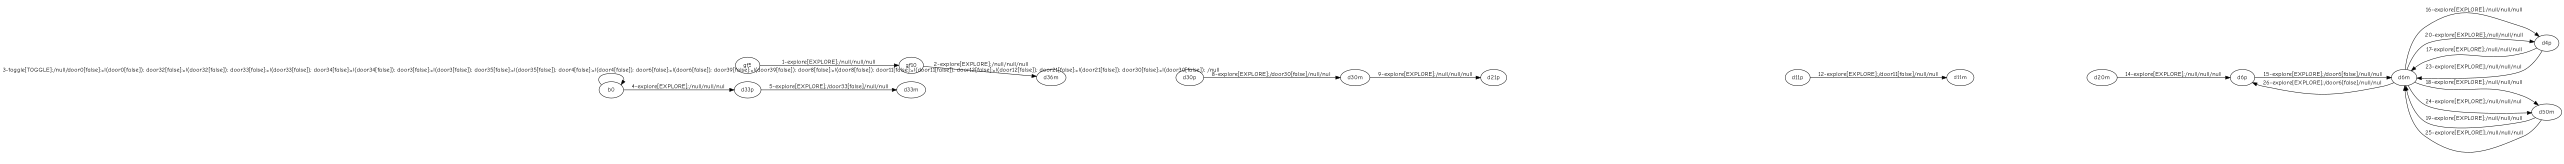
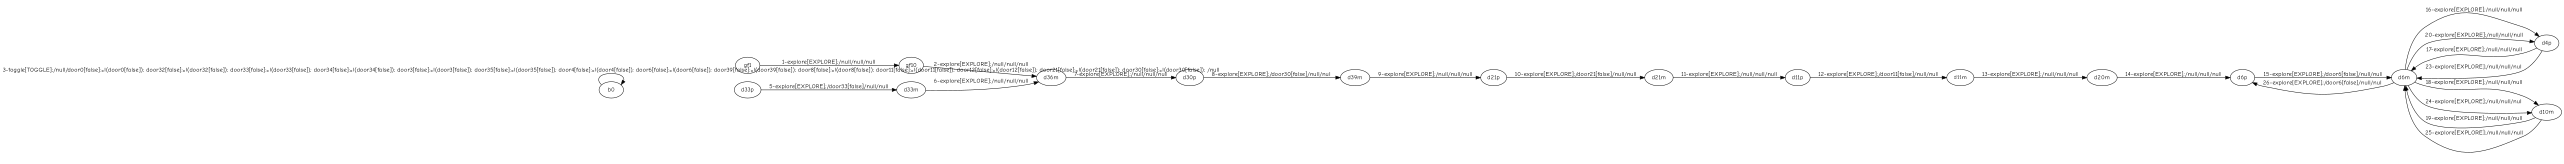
  digraph {
    fontname="Comic Neue"
    rankdir=LR
    node [fontname="Comic Neue"]
    edge [fontname="Comic Neue"]
-   gf5
+   gf5 [label=gf1]
    gf10
    d36m
    b0
    d33p
    d33m
    d30p
-   d30m
+   d30m [label=d39m]
    d21p
+   d21m
    d11p
    d11m
    d20m
    d6p
    d6m
    d4p
-   d10m [label=d50m]
+   d10m
    gf5 -> gf10 [label="1-explore[EXPLORE];/null/null/null"]
    gf10 -> d36m [label="2-explore[EXPLORE];/null/null/null"]
+   d36m -> d30p [label="7-explore[EXPLORE];/null/null/null"]
    b0 -> b0 [label="3-toggle[TOGGLE];/null/door0[false]:=!(door0[false]); door32[false]:=!(door32[false]); door33[false]:=!(door33[false]); door34[false]:=!(door34[false]); door3[false]:=!(door3[false]); door35[false]:=!(door35[false]); door4[false]:=!(door4[false]); door6[false]:=!(door6[false]); door39[false]:=!(door39[false]); door8[false]:=!(door8[false]); door11[false]:=!(door11[false]); door12[false]:=!(door12[false]); door21[false]:=!(door21[false]); door30[false]:=!(door30[false]); /null"]
-   b0 -> d33p [label="4-explore[EXPLORE];/null/null/null"]
    d33p -> d33m [label="5-explore[EXPLORE];/door33[false]/null/null"]
+   d33m -> d36m [label="6-explore[EXPLORE];/null/null/null"]
    d30p -> d30m [label="8-explore[EXPLORE];/door30[false]/null/null"]
    d30m -> d21p [label="9-explore[EXPLORE];/null/null/null"]
+   d21p -> d21m [label="10-explore[EXPLORE];/door21[false]/null/null"]
+   d21m -> d11p [label="11-explore[EXPLORE];/null/null/null"]
    d11p -> d11m [label="12-explore[EXPLORE];/door11[false]/null/null"]
+   d11m -> d20m [label="13-explore[EXPLORE];/null/null/null"]
    d20m -> d6p [label="14-explore[EXPLORE];/null/null/null"]
    d6p -> d6m [label="15-explore[EXPLORE];/door6[false]/null/null"]
    d6m -> d6p [label="26-explore[EXPLORE];/door6[false]/null/null"]
    d6m -> d4p [label="16-explore[EXPLORE];/null/null/null"]
    d6m -> d4p [label="20-explore[EXPLORE];/null/null/null"]
    d6m -> d10m [label="18-explore[EXPLORE];/null/null/null"]
    d6m -> d10m [label="24-explore[EXPLORE];/null/null/null"]
    d4p -> d6m [label="17-explore[EXPLORE];/null/null/null"]
    d4p -> d6m [label="23-explore[EXPLORE];/null/null/null"]
    d10m -> d6m [label="19-explore[EXPLORE];/null/null/null"]
    d10m -> d6m [label="25-explore[EXPLORE];/null/null/null"]
  }
